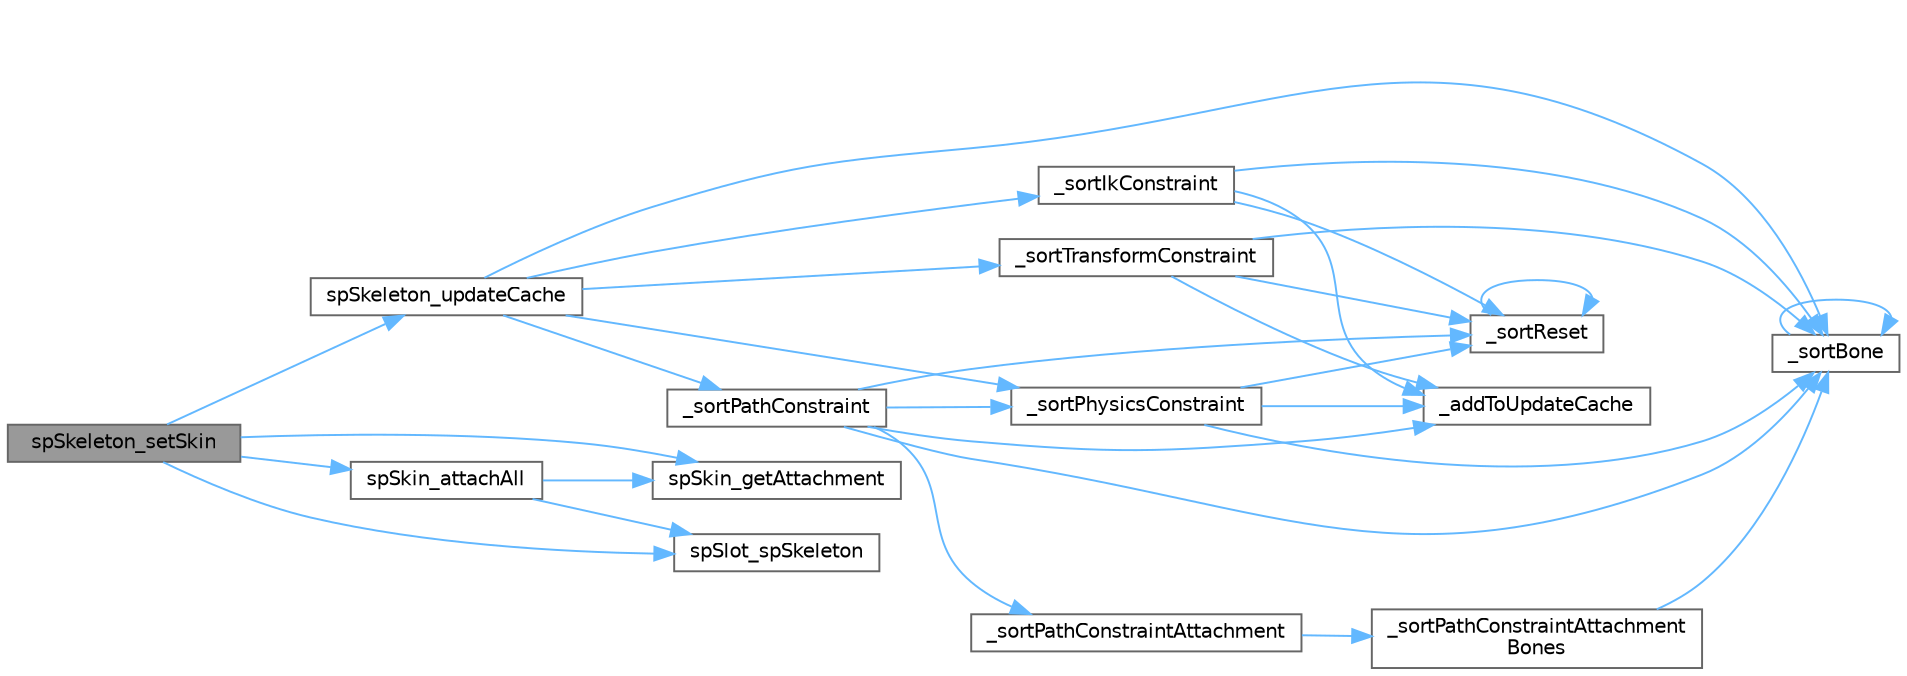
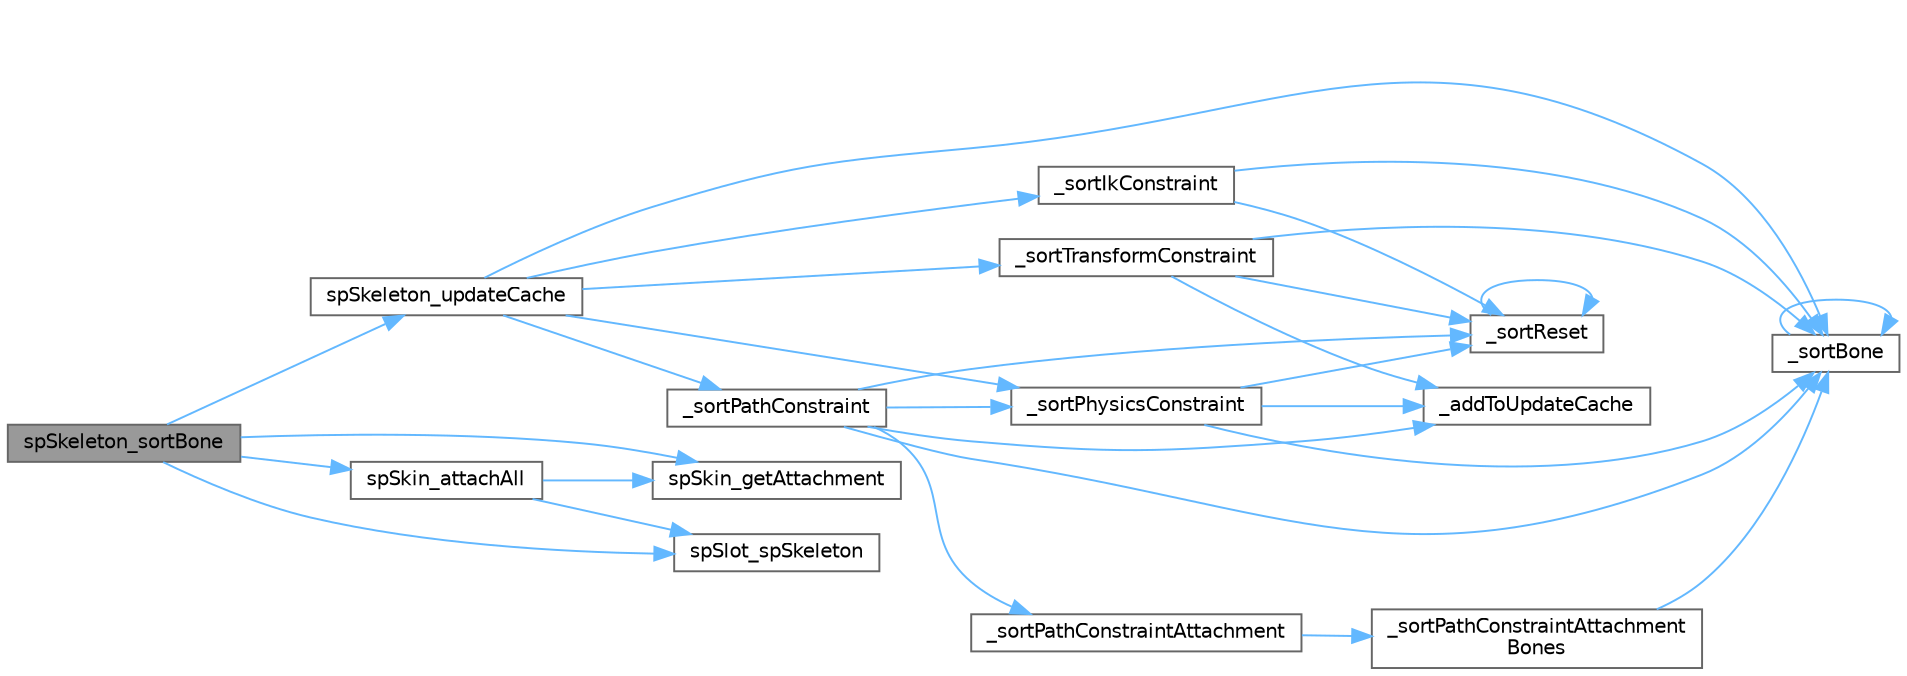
  digraph {
    rankdir=LR
    node [color=grey40 fillcolor=white fontname=Helvetica fontsize=10 shape=box style=filled]
    edge [color=steelblue1 fontname=Helvetica fontsize=10 labelfontname=Helvetica labelfontsize=10 style=solid]
-   n1 [color=gray40 fillcolor=grey60 fontcolor=black height=0.2 label=spSkeleton_setSkin width=0.4]
+   n1 [color=gray40 fillcolor=grey60 fontcolor=black height=0.2 label=spSkeleton_sortBone width=0.4]
    n2 [height=0.2 label=spSkeleton_updateCache width=0.4]
    n3 [height=0.2 label=spSkin_attachAll width=0.4]
    n4 [height=0.2 label=spSkin_getAttachment width=0.4]
    n5 [height=0.2 label=spSlot_spSkeleton width=0.4]
    n6 [height=0.2 label=_sortBone width=0.4]
    n7 [height=0.2 label=_sortIkConstraint width=0.4]
    n8 [height=0.2 label=_sortPathConstraint width=0.4]
    n9 [height=0.2 label=_sortPhysicsConstraint width=0.4]
    n10 [height=0.2 label=_sortTransformConstraint width=0.4]
    n11 [height=0.2 label=_addToUpdateCache width=0.4]
    n12 [height=0.2 label=_sortReset width=0.4]
    n13 [height=0.2 label=_sortPathConstraintAttachment width=0.4]
    n14 [height=0.2 label="_sortPathConstraintAttachment\lBones" width=0.4]
    n1 -> n2
    n1 -> n3
    n1 -> n4
    n1 -> n5
    n2 -> n6
    n2 -> n7
    n2 -> n8
    n2 -> n9
    n2 -> n10
    n3 -> n4
    n3 -> n5
    n6 -> n6
    n7 -> n6
-   n7 -> n11
    n7 -> n12
    n8 -> n6
    n8 -> n9
    n8 -> n11
    n8 -> n12
    n8 -> n13
    n9 -> n6
    n9 -> n11
    n9 -> n12
    n10 -> n6
    n10 -> n11
    n10 -> n12
    n12 -> n12
    n13 -> n14
    n14 -> n6
  }
